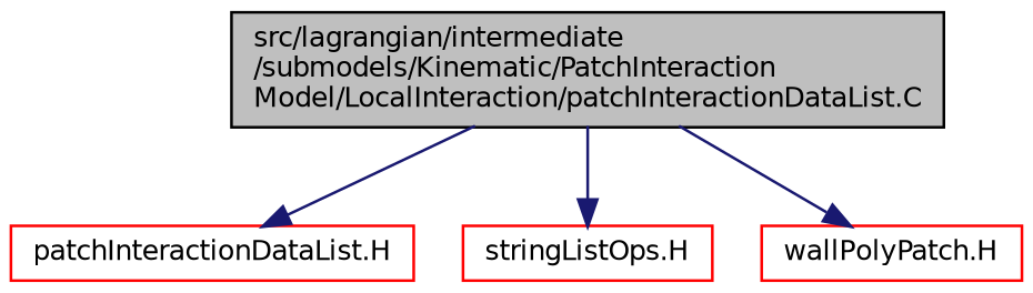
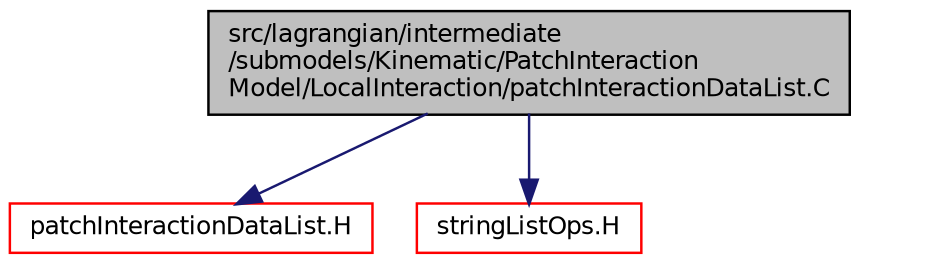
  digraph {
    fontname="DejaVu Sans"
    node [color=red fontname="DejaVu Sans" fontsize=10 shape=record]
    edge [color=midnightblue fontname="DejaVu Sans" fontsize=10 labelfontname=FreeSans labelfontsize=10 style=solid]
    n1 [color=black fillcolor=grey75 fontcolor=black height=0.2 label="src/lagrangian/intermediate\l/submodels/Kinematic/PatchInteraction\lModel/LocalInteraction/patchInteractionDataList.C" style=filled width=0.4]
    n2 [height=0.2 label="patchInteractionDataList.H" width=0.4]
    n3 [height=0.2 label="stringListOps.H" width=0.4]
-   n4 [height=0.2 label="wallPolyPatch.H" width=0.4]
    n1 -> n2
    n1 -> n3
-   n1 -> n4
  }
